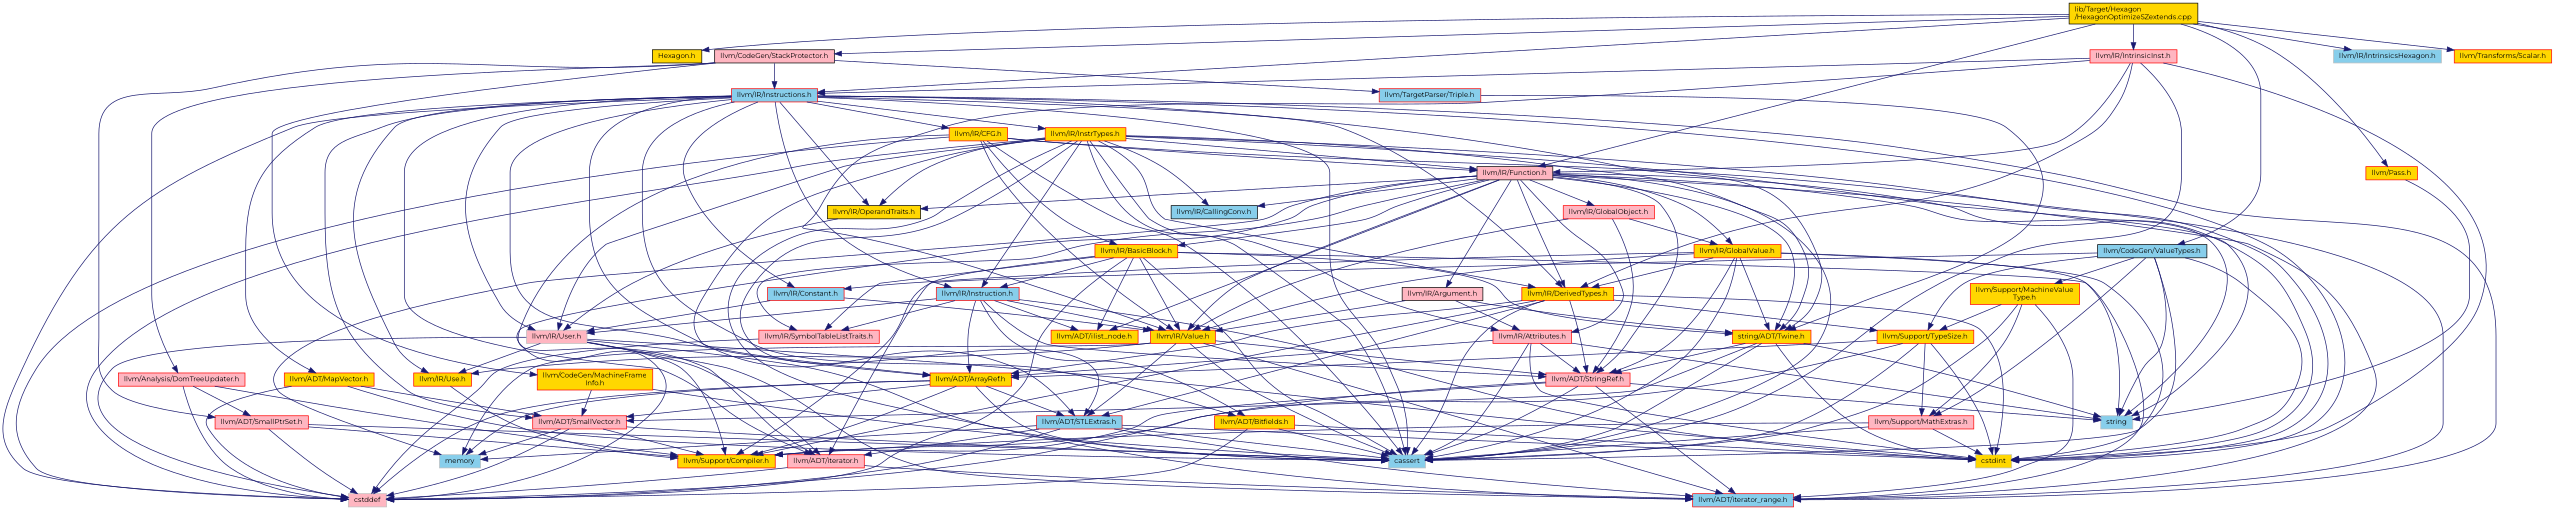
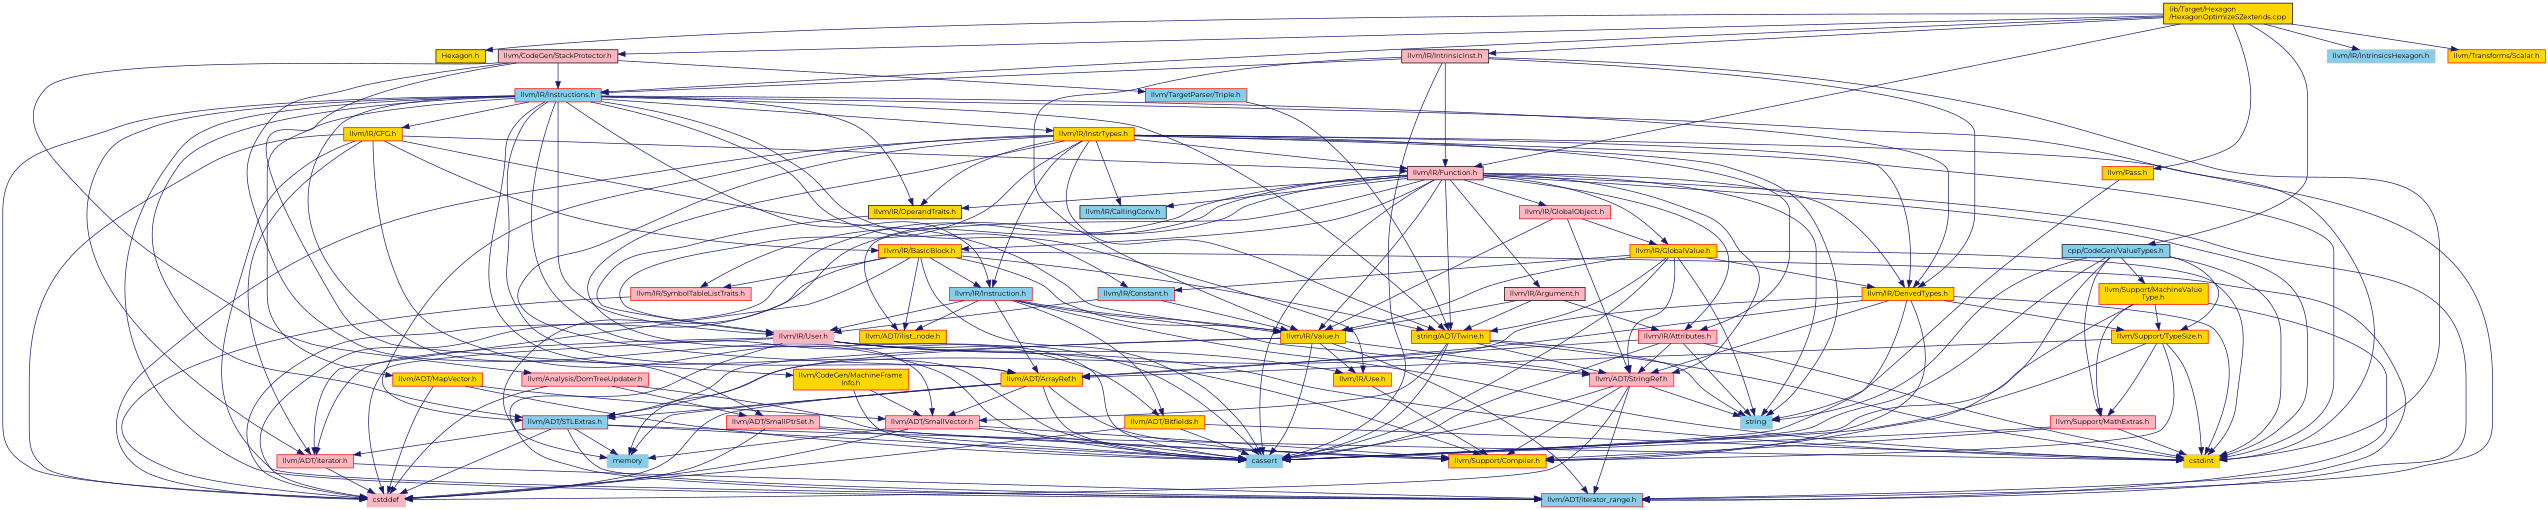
  digraph {
    fontname=Montserrat
    node [color=red fillcolor=gold fontname=Montserrat fontsize=10 shape=record style=filled]
    edge [color=midnightblue fontname=Montserrat fontsize=10 labelfontname=Helvetica labelfontsize=10 style=solid]
    n1 [color=black fontcolor=black height=0.2 label="lib/Target/Hexagon\l/HexagonOptimizeSZextends.cpp" width=0.4]
    n2 [color=black height=0.2 label="Hexagon.h" width=0.4]
    n3 [color=black fillcolor=lightpink height=0.2 label="llvm/CodeGen/StackProtector.h" width=0.4]
    n4 [fillcolor=skyblue height=0.2 label="llvm/IR/Instructions.h" width=0.4]
    n5 [color=black fillcolor=lightpink height=0.2 label="llvm/IR/Function.h" width=0.4]
    n6 [height=0.2 label="llvm/Pass.h" width=0.4]
-   n7 [color=black fillcolor=skyblue height=0.2 label="llvm/CodeGen/ValueTypes.h" width=0.4]
-   n8 [fillcolor=lightpink height=0.2 label="llvm/IR/IntrinsicInst.h" width=0.4]
+   n7 [color=black fillcolor=skyblue height=0.2 label="cpp/CodeGen/ValueTypes.h" width=0.4]
+   n8 [color=black fillcolor=lightpink height=0.2 label="llvm/IR/IntrinsicInst.h" width=0.4]
    n9 [color=grey75 fillcolor=skyblue height=0.2 label="llvm/IR/IntrinsicsHexagon.h" width=0.4]
    n10 [height=0.2 label="llvm/Transforms/Scalar.h" width=0.4]
    n11 [fillcolor=lightpink height=0.2 label="llvm/ADT/SmallPtrSet.h" width=0.4]
    n12 [fillcolor=lightpink height=0.2 label="llvm/Analysis/DomTreeUpdater.h" width=0.4]
    n13 [height=0.2 label="llvm/CodeGen/MachineFrame\lInfo.h" width=0.4]
    n14 [fillcolor=skyblue height=0.2 label="llvm/TargetParser/Triple.h" width=0.4]
    n15 [color=grey75 fillcolor=skyblue height=0.2 label=cassert width=0.4]
    n16 [color=grey75 fillcolor=lightpink height=0.2 label=cstddef width=0.4]
    n17 [fillcolor=lightpink height=0.2 label="llvm/ADT/SmallVector.h" width=0.4]
    n18 [height=0.2 label="llvm/ADT/ArrayRef.h" width=0.4]
    n19 [fillcolor=skyblue height=0.2 label="llvm/ADT/STLExtras.h" width=0.4]
    n20 [fillcolor=lightpink height=0.2 label="llvm/ADT/iterator.h" width=0.4]
    n21 [fillcolor=skyblue height=0.2 label="llvm/ADT/iterator_range.h" width=0.4]
    n22 [color=grey75 height=0.2 label=cstdint width=0.4]
    n23 [height=0.2 label="llvm/ADT/Bitfields.h" width=0.4]
    n24 [height=0.2 label="llvm/ADT/MapVector.h" width=0.4]
    n25 [height=0.2 label="string/ADT/Twine.h" width=0.4]
    n26 [height=0.2 label="llvm/IR/CFG.h" width=0.4]
    n27 [fillcolor=skyblue height=0.2 label="llvm/IR/Instruction.h" width=0.4]
    n28 [color=grey75 fillcolor=lightpink height=0.2 label="llvm/IR/User.h" width=0.4]
    n29 [height=0.2 label="llvm/IR/Use.h" width=0.4]
    n30 [height=0.2 label="llvm/IR/DerivedTypes.h" width=0.4]
    n31 [fillcolor=skyblue height=0.2 label="llvm/IR/Constant.h" width=0.4]
    n32 [color=black height=0.2 label="llvm/IR/OperandTraits.h" width=0.4]
    n33 [height=0.2 label="llvm/IR/InstrTypes.h" width=0.4]
    n34 [color=grey75 fillcolor=skyblue height=0.2 label=memory width=0.4]
    n35 [fillcolor=lightpink height=0.2 label="llvm/ADT/StringRef.h" width=0.4]
    n36 [color=grey75 fillcolor=skyblue height=0.2 label=string width=0.4]
    n37 [height=0.2 label="llvm/IR/BasicBlock.h" width=0.4]
    n38 [height=0.2 label="llvm/IR/Value.h" width=0.4]
    n39 [height=0.2 label="llvm/ADT/ilist_node.h" width=0.4]
    n40 [fillcolor=lightpink height=0.2 label="llvm/IR/SymbolTableListTraits.h" width=0.4]
    n41 [color=black fillcolor=lightpink height=0.2 label="llvm/IR/Argument.h" width=0.4]
    n42 [fillcolor=lightpink height=0.2 label="llvm/IR/Attributes.h" width=0.4]
    n43 [color=black fillcolor=skyblue height=0.2 label="llvm/IR/CallingConv.h" width=0.4]
    n44 [fillcolor=lightpink height=0.2 label="llvm/IR/GlobalObject.h" width=0.4]
    n45 [height=0.2 label="llvm/IR/GlobalValue.h" width=0.4]
    n46 [height=0.2 label="llvm/Support/Compiler.h" width=0.4]
    n47 [fillcolor=lightpink height=0.2 label="llvm/Support/MathExtras.h" width=0.4]
    n48 [height=0.2 label="llvm/Support/TypeSize.h" width=0.4]
    n49 [height=0.2 label="llvm/Support/MachineValue\lType.h" width=0.4]
    n1 -> n2
    n1 -> n3
    n1 -> n4
    n1 -> n5
    n1 -> n6
    n1 -> n7
    n1 -> n8
    n1 -> n9
    n1 -> n10
    n3 -> n4
    n3 -> n11
    n3 -> n12
    n3 -> n13
    n3 -> n14
    n4 -> n15
    n4 -> n16
    n4 -> n17
    n4 -> n18
    n4 -> n19
    n4 -> n20
    n4 -> n21
    n4 -> n22
    n4 -> n23
    n4 -> n24
    n4 -> n25
    n4 -> n26
    n4 -> n27
    n4 -> n28
    n4 -> n29
    n4 -> n30
    n4 -> n31
    n4 -> n32
    n4 -> n33
    n5 -> n15
    n5 -> n16
    n5 -> n21
    n5 -> n22
    n5 -> n25
    n5 -> n30
    n5 -> n32
    n5 -> n34
    n5 -> n35
    n5 -> n36
    n5 -> n37
    n5 -> n38
    n5 -> n39
    n5 -> n40
    n5 -> n41
    n5 -> n42
    n5 -> n43
    n5 -> n44
    n5 -> n45
    n6 -> n36
    n7 -> n15
    n7 -> n22
    n7 -> n36
    n7 -> n46
    n7 -> n47
    n7 -> n48
    n7 -> n49
    n8 -> n4
    n8 -> n5
    n8 -> n15
    n8 -> n22
    n8 -> n30
    n8 -> n38
    n11 -> n15
    n11 -> n16
    n11 -> n46
    n12 -> n11
    n12 -> n16
    n12 -> n46
    n13 -> n15
    n13 -> n17
    n14 -> n25
    n17 -> n15
    n17 -> n16
    n17 -> n34
    n17 -> n46
    n18 -> n15
    n18 -> n16
    n18 -> n17
    n18 -> n19
    n18 -> n34
    n18 -> n46
    n19 -> n15
    n19 -> n16
    n19 -> n20
    n19 -> n21
    n19 -> n22
    n19 -> n34
    n20 -> n16
    n20 -> n21
    n23 -> n15
    n23 -> n16
    n23 -> n22
    n24 -> n15
    n24 -> n16
    n24 -> n17
    n25 -> n15
    n25 -> n17
    n25 -> n22
    n25 -> n35
    n25 -> n36
    n26 -> n5
    n26 -> n15
    n26 -> n16
    n26 -> n20
    n26 -> n21
    n26 -> n37
    n26 -> n38
    n27 -> n18
    n27 -> n22
    n27 -> n23
    n27 -> n28
    n27 -> n35
    n27 -> n38
    n27 -> n39
-   n27 -> n40
    n28 -> n15
    n28 -> n16
    n28 -> n20
    n28 -> n21
    n28 -> n22
    n28 -> n29
    n28 -> n46
    n29 -> n46
    n30 -> n15
    n30 -> n18
    n30 -> n19
    n30 -> n22
    n30 -> n35
    n30 -> n46
    n30 -> n48
    n31 -> n28
    n31 -> n38
    n32 -> n28
    n33 -> n5
    n33 -> n15
    n33 -> n16
    n33 -> n18
    n33 -> n19
    n33 -> n21
    n33 -> n22
    n33 -> n25
    n33 -> n27
    n33 -> n28
    n33 -> n30
    n33 -> n32
    n33 -> n36
    n33 -> n42
    n33 -> n43
    n35 -> n15
    n35 -> n16
    n35 -> n21
    n35 -> n36
    n35 -> n46
    n37 -> n15
    n37 -> n16
    n37 -> n20
    n37 -> n21
    n37 -> n25
    n37 -> n27
    n37 -> n38
    n37 -> n39
    n37 -> n40
    n38 -> n15
    n38 -> n19
    n38 -> n21
    n38 -> n29
    n38 -> n34
    n38 -> n35
    n40 -> n16
    n41 -> n25
    n41 -> n38
    n41 -> n42
    n42 -> n15
    n42 -> n18
    n42 -> n22
    n42 -> n35
    n42 -> n36
    n44 -> n35
    n44 -> n38
    n44 -> n45
    n45 -> n15
    n45 -> n22
    n45 -> n25
    n45 -> n30
    n45 -> n31
    n45 -> n35
    n45 -> n36
    n45 -> n38
    n47 -> n15
    n47 -> n22
    n47 -> n46
    n48 -> n15
    n48 -> n18
    n48 -> n22
    n48 -> n46
    n48 -> n47
    n49 -> n15
    n49 -> n21
    n49 -> n47
    n49 -> n48
  }
